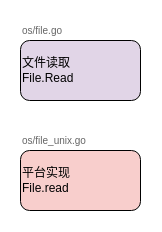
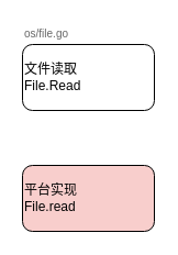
  <mxCell id="0" />
  <mxCell id="1" parent="0" />
- <mxCell id="2" value="&lt;div align=&quot;left&quot;&gt;文件读取&lt;br&gt;File.Read&lt;br&gt;&lt;/div&gt;" style="rounded=1;whiteSpace=wrap;html=1;align=left;fillColor=#e1d5e7;" vertex="1" parent="1"><mxGeometry x="20" y="40" width="120" height="60" as="geometry" /></mxCell>
+ <mxCell id="2" value="&lt;div align=&quot;left&quot;&gt;文件读取&lt;br&gt;File.Read&lt;br&gt;&lt;/div&gt;" style="rounded=1;whiteSpace=wrap;html=1;align=left;" vertex="1" parent="1"><mxGeometry x="20" y="40" width="120" height="60" as="geometry" /></mxCell>
  <mxCell id="3" value="&lt;div align=&quot;left&quot;&gt;平台实现&lt;br&gt;File.read&lt;br&gt;&lt;/div&gt;" style="rounded=1;whiteSpace=wrap;html=1;align=left;fillColor=#f8cecc;" vertex="1" parent="1"><mxGeometry x="20" y="150" width="120" height="60" as="geometry" /></mxCell>
  <mxCell id="4" value="&lt;div align=&quot;left&quot;&gt;&lt;font style=&quot;font-size: 10px&quot; color=&quot;#666666&quot;&gt;os/file.go&lt;/font&gt;&lt;/div&gt;" style="text;html=1;strokeColor=none;fillColor=none;align=left;verticalAlign=middle;whiteSpace=wrap;rounded=0;" vertex="1" parent="1"><mxGeometry x="20" y="20" width="50" height="20" as="geometry" /></mxCell>
- <mxCell id="5" value="&lt;div align=&quot;left&quot;&gt;&lt;font style=&quot;font-size: 10px&quot; color=&quot;#666666&quot;&gt;os/file_unix.go&lt;/font&gt;&lt;/div&gt;" style="text;html=1;strokeColor=none;fillColor=none;align=left;verticalAlign=middle;whiteSpace=wrap;rounded=0;" vertex="1" parent="1"><mxGeometry x="20" y="130" width="70" height="20" as="geometry" /></mxCell>
